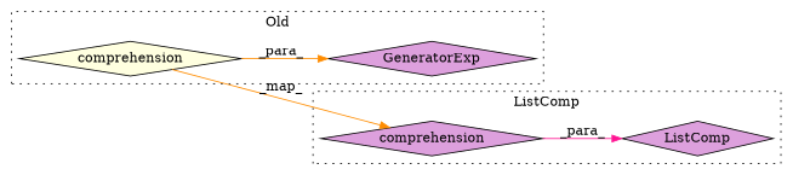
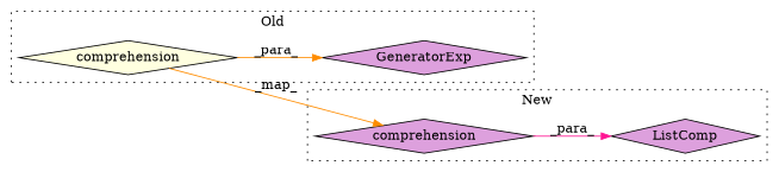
  digraph {
    rankdir=LR
    node [a=45 l=26 shape=diamond style=filled fillcolor=plum]
    edge [color=darkorange]
    n1 [a=55 label=GeneratorExp s=6702]
    n2 [l=3 label=comprehension s=6708 fillcolor=lightyellow]
    n3 [a=106 label=ListComp s=6939]
    n4 [l=3 label=comprehension s=6945]
    subgraph cluster_1 {
      label=Old
      style=dotted
      n1
      n2
    }
    subgraph cluster_2 {
-     label=ListComp
+     label=New
      style=dotted
      n3
      n4
    }
    n2 -> n1 [label=_para_]
    n2 -> n4 [label=_map_]
    n4 -> n3 [label=_para_ color=deeppink]
  }
